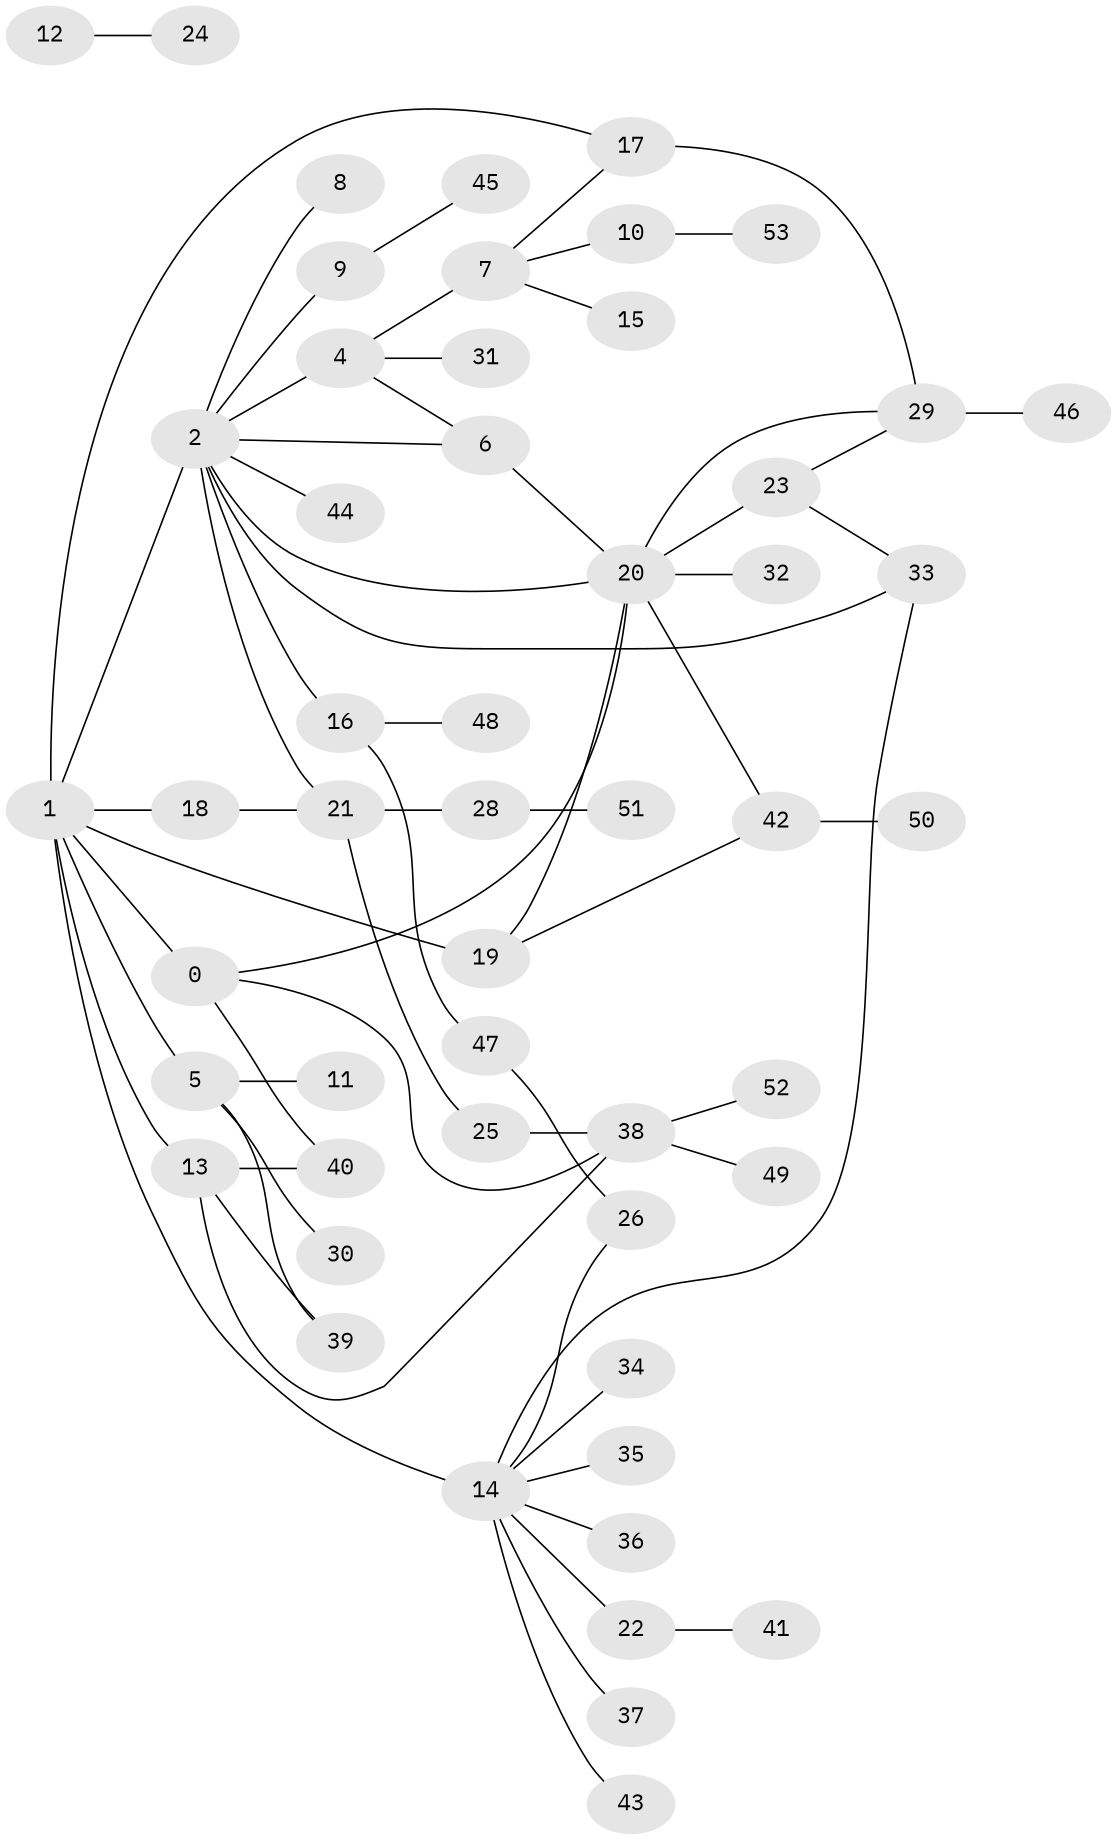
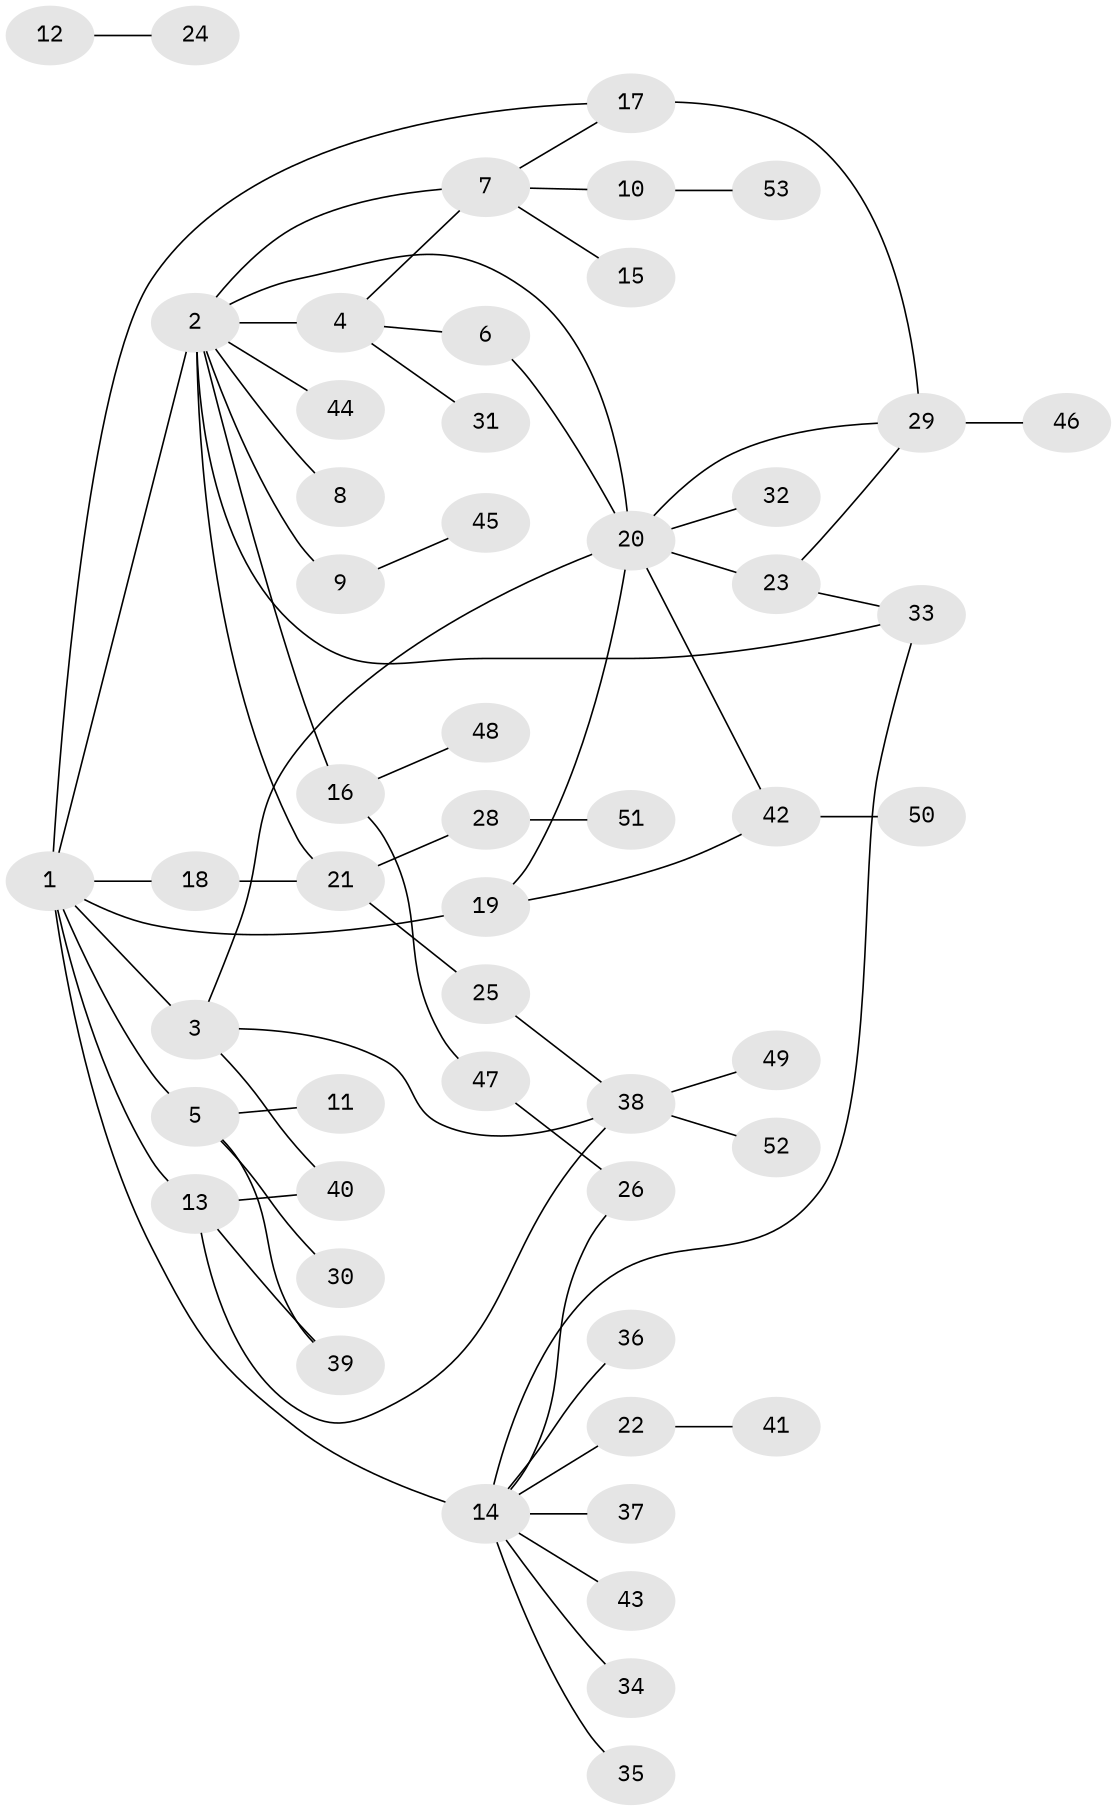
  graph {
    fontname="IBM Plex Mono"
    rankdir=LR
    node [color=gray90 fontname="IBM Plex Mono" style=filled]
    edge [fontname="IBM Plex Mono" weight=1.0]
    1
    2
-   3 [label=0]
+   3
    5
    13
    14
    17
    18
    19
    4
    6
    8
    9
    16
    20
    21
    33
    44
    38
    40
    11
    30
    39
    26
    22
    34
    35
    36
    37
    43
    29
    42
    7
    31
    45
    47
    48
    23
    32
    25
    28
    49
    52
    10
    15
    53
    12
    24
    41
    46
    50
    51
    1 -- 2
    1 -- 3
    1 -- 5
    1 -- 13
    1 -- 14
    1 -- 17
    1 -- 18 [weight=5.0]
    1 -- 19
    2 -- 4
-   2 -- 6 [weight=6.0]
+   2 -- 7 [weight=6.0]
    2 -- 8
    2 -- 9
    2 -- 16
    2 -- 20
    2 -- 21
    2 -- 33
    2 -- 44
    3 -- 20
    3 -- 38
    3 -- 40
    5 -- 11
    5 -- 30
    5 -- 39
    13 -- 38
    13 -- 40 [weight=3.0]
    13 -- 39
    14 -- 33
    14 -- 26
    14 -- 22
    14 -- 34
    14 -- 35
    14 -- 36
    14 -- 37
    14 -- 43
    17 -- 29
    18 -- 21
    19 -- 20
    19 -- 42
    4 -- 6
    4 -- 7 [weight=2.0]
    4 -- 31 [weight=5.0]
    6 -- 20
    9 -- 45
    16 -- 47
    16 -- 48
    20 -- 29
    20 -- 42
    20 -- 23
    20 -- 32
    21 -- 25
    21 -- 28
    38 -- 49
    38 -- 52
    22 -- 41
    29 -- 46
    42 -- 50 [weight=2.0]
    7 -- 17
    7 -- 10
    7 -- 15 [weight=2.0]
    47 -- 26
    23 -- 33 [weight=2.0]
    23 -- 29
    25 -- 38
    28 -- 51
    10 -- 53
    12 -- 24
  }
